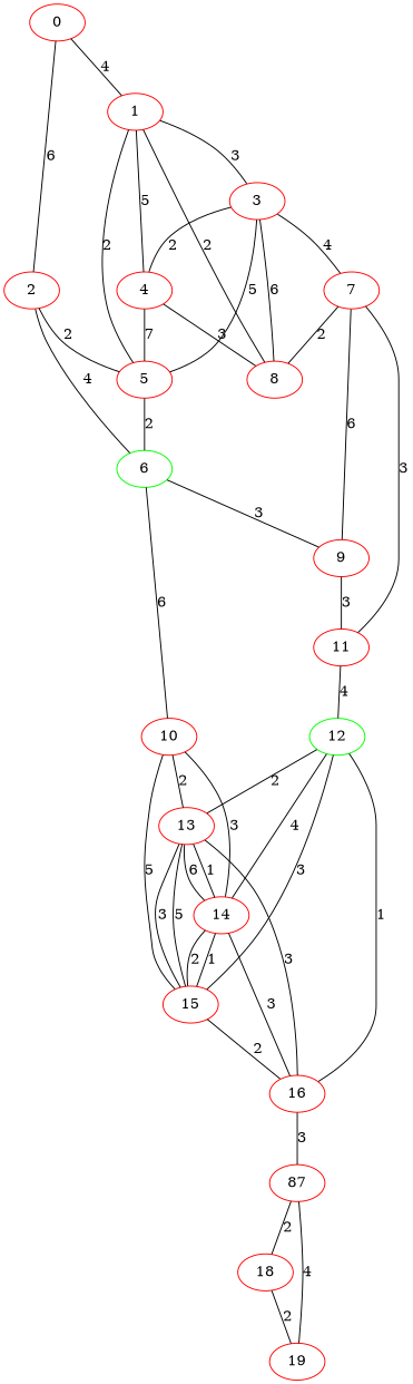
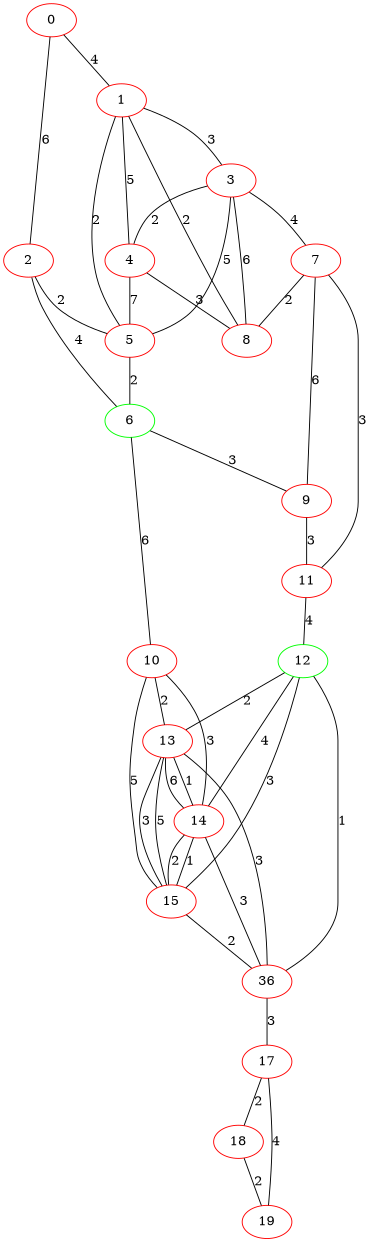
  graph {
    node [color=red weight=1]
    0
    1
    2
    3
    4
    5
    8
    6 [color=green weight=2]
    7
    9
    10
    11
    13
    14
    15
    12 [color=green weight=2]
-   16
-   17 [label=87]
+   16 [label=36]
+   17
    18
    19
    0 -- 1 [label=4]
    0 -- 2 [label=6]
    1 -- 3 [label=3]
    1 -- 4 [label=5]
    1 -- 5 [label=2]
    1 -- 8 [label=2]
    2 -- 5 [label=2]
    2 -- 6 [label=4]
    3 -- 4 [label=2]
    3 -- 5 [label=5]
    3 -- 8 [label=6]
    3 -- 7 [label=4]
    4 -- 5 [label=7]
    4 -- 8 [label=3]
    5 -- 6 [label=2]
    6 -- 9 [label=3]
    6 -- 10 [label=6]
    7 -- 8 [label=2]
    7 -- 9 [label=6]
    7 -- 11 [label=3]
    9 -- 11 [label=3]
    10 -- 13 [label=2]
    10 -- 14 [label=3]
    10 -- 15 [label=5]
    11 -- 12 [label=4]
    13 -- 14 [label=6]
    13 -- 14 [label=1]
    13 -- 15 [label=5]
    13 -- 15 [label=3]
    13 -- 16 [label=3]
    14 -- 15 [label=1]
    14 -- 15 [label=2]
    14 -- 16 [label=3]
    15 -- 16 [label=2]
    12 -- 13 [label=2]
    12 -- 14 [label=4]
    12 -- 15 [label=3]
    12 -- 16 [label=1]
    16 -- 17 [label=3]
    17 -- 18 [label=2]
    17 -- 19 [label=4]
    18 -- 19 [label=2]
  }
